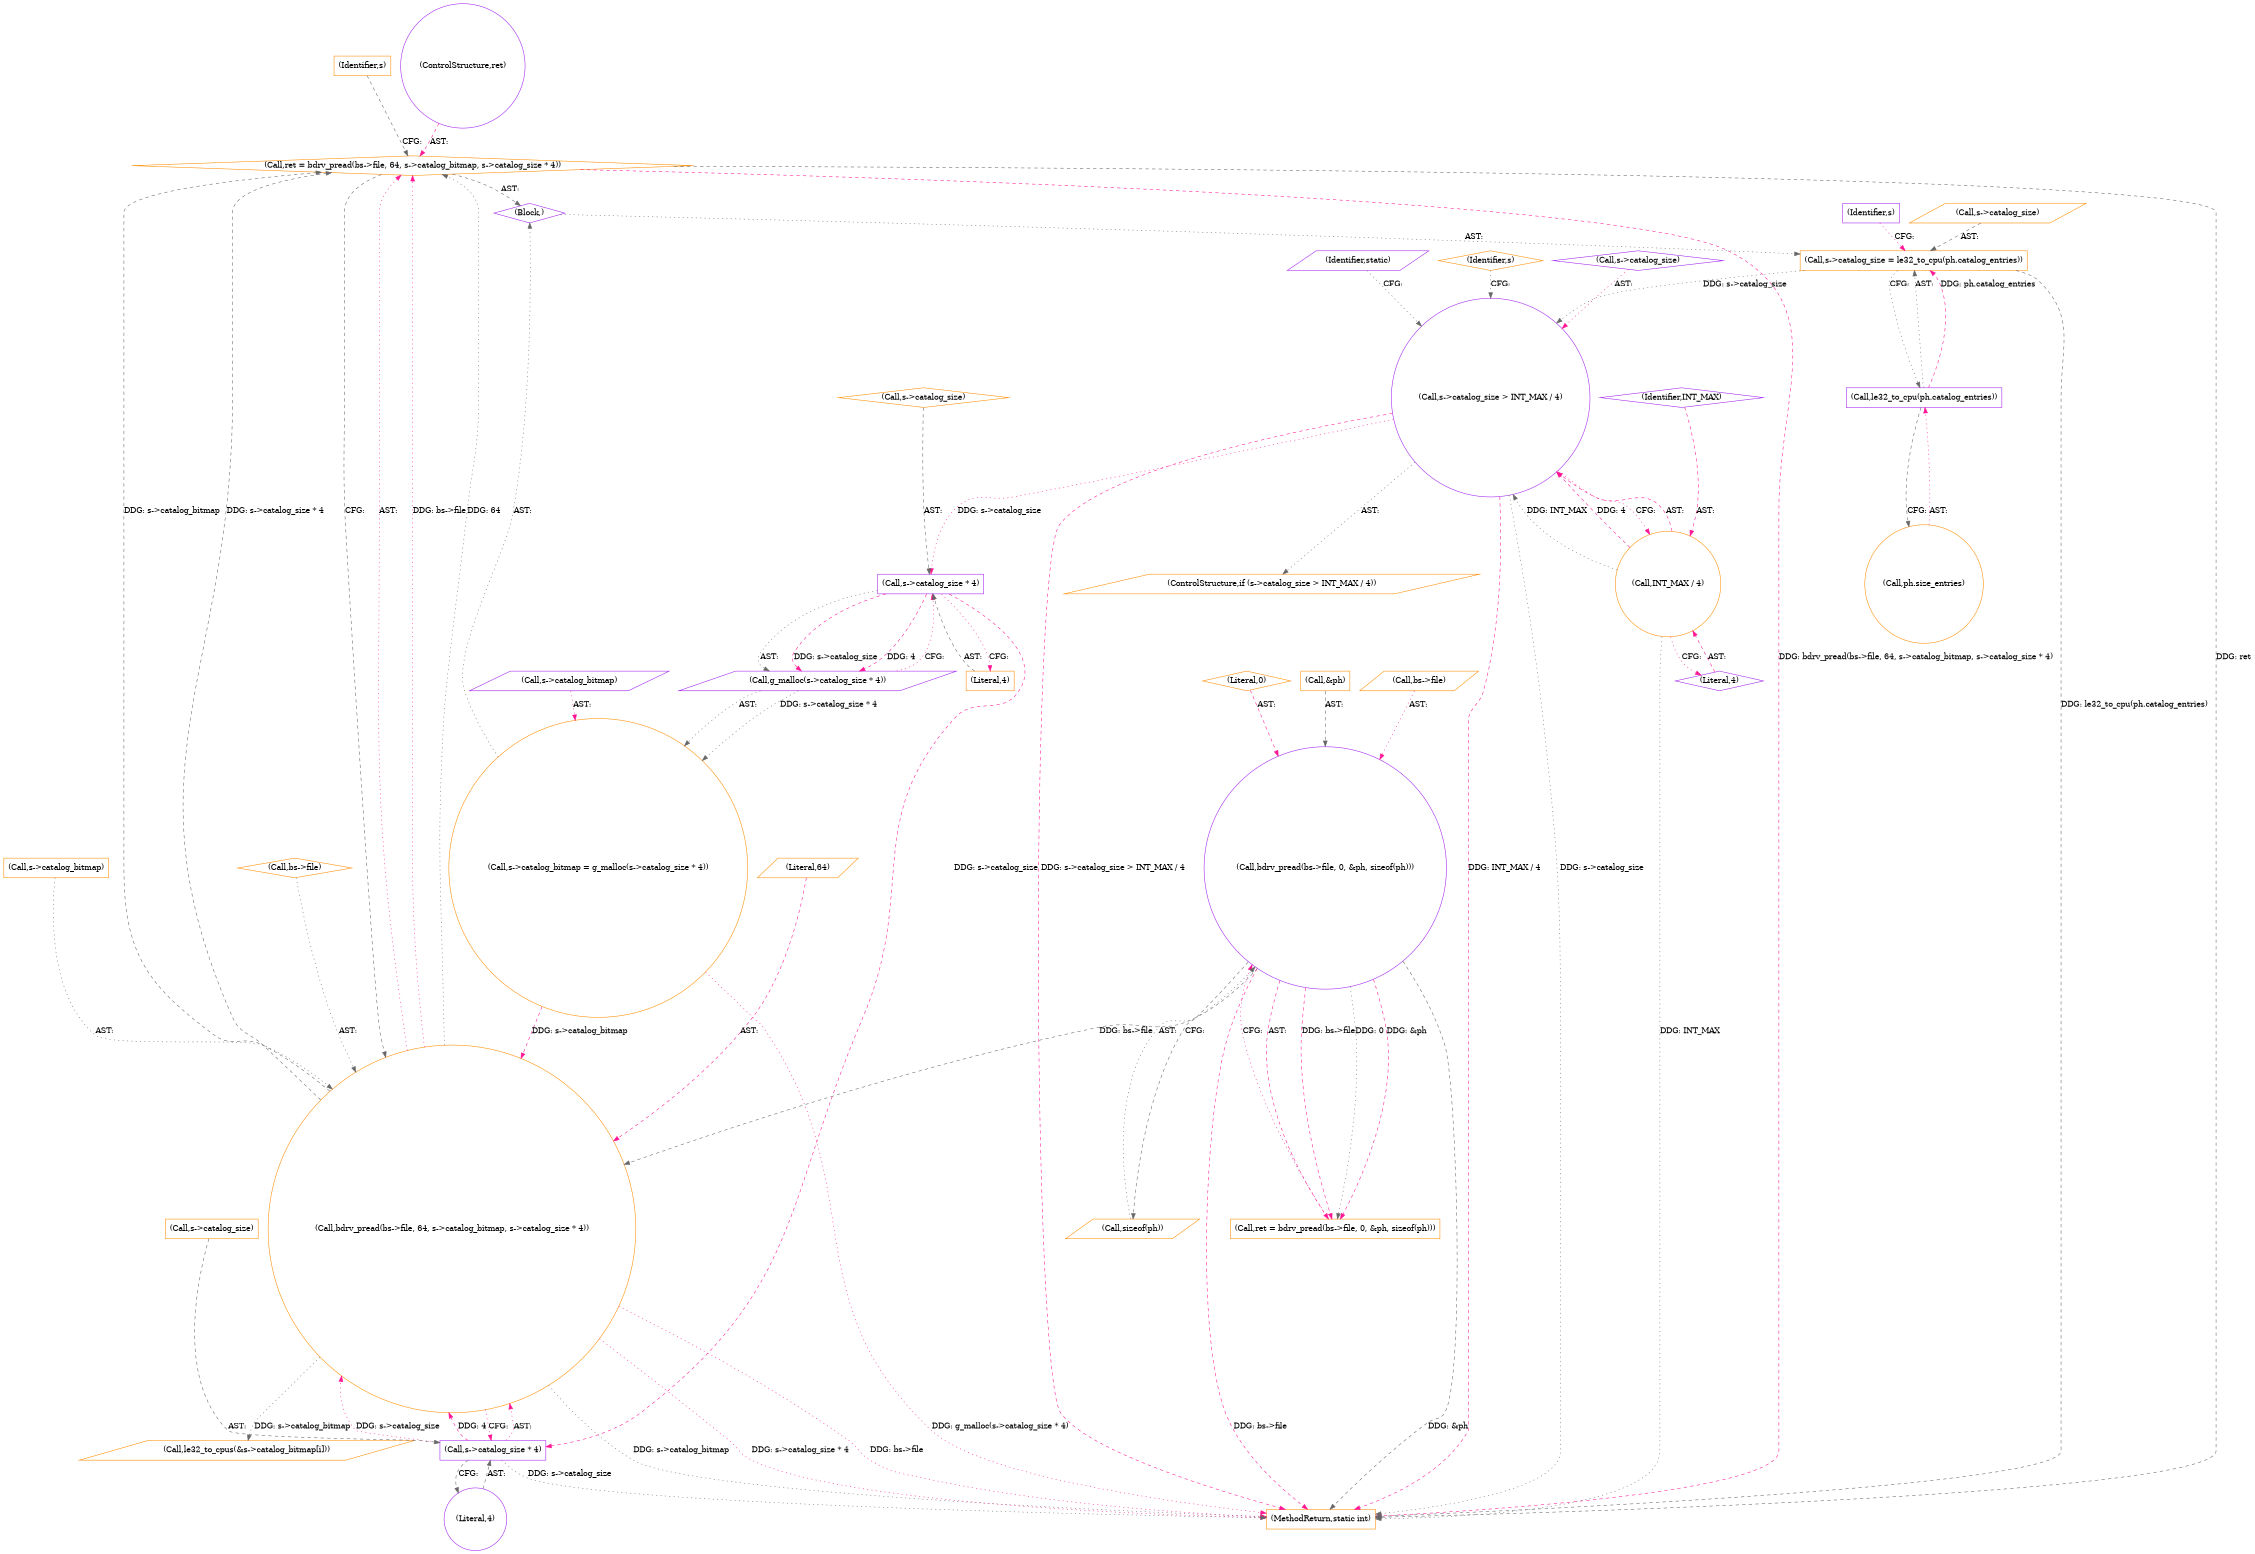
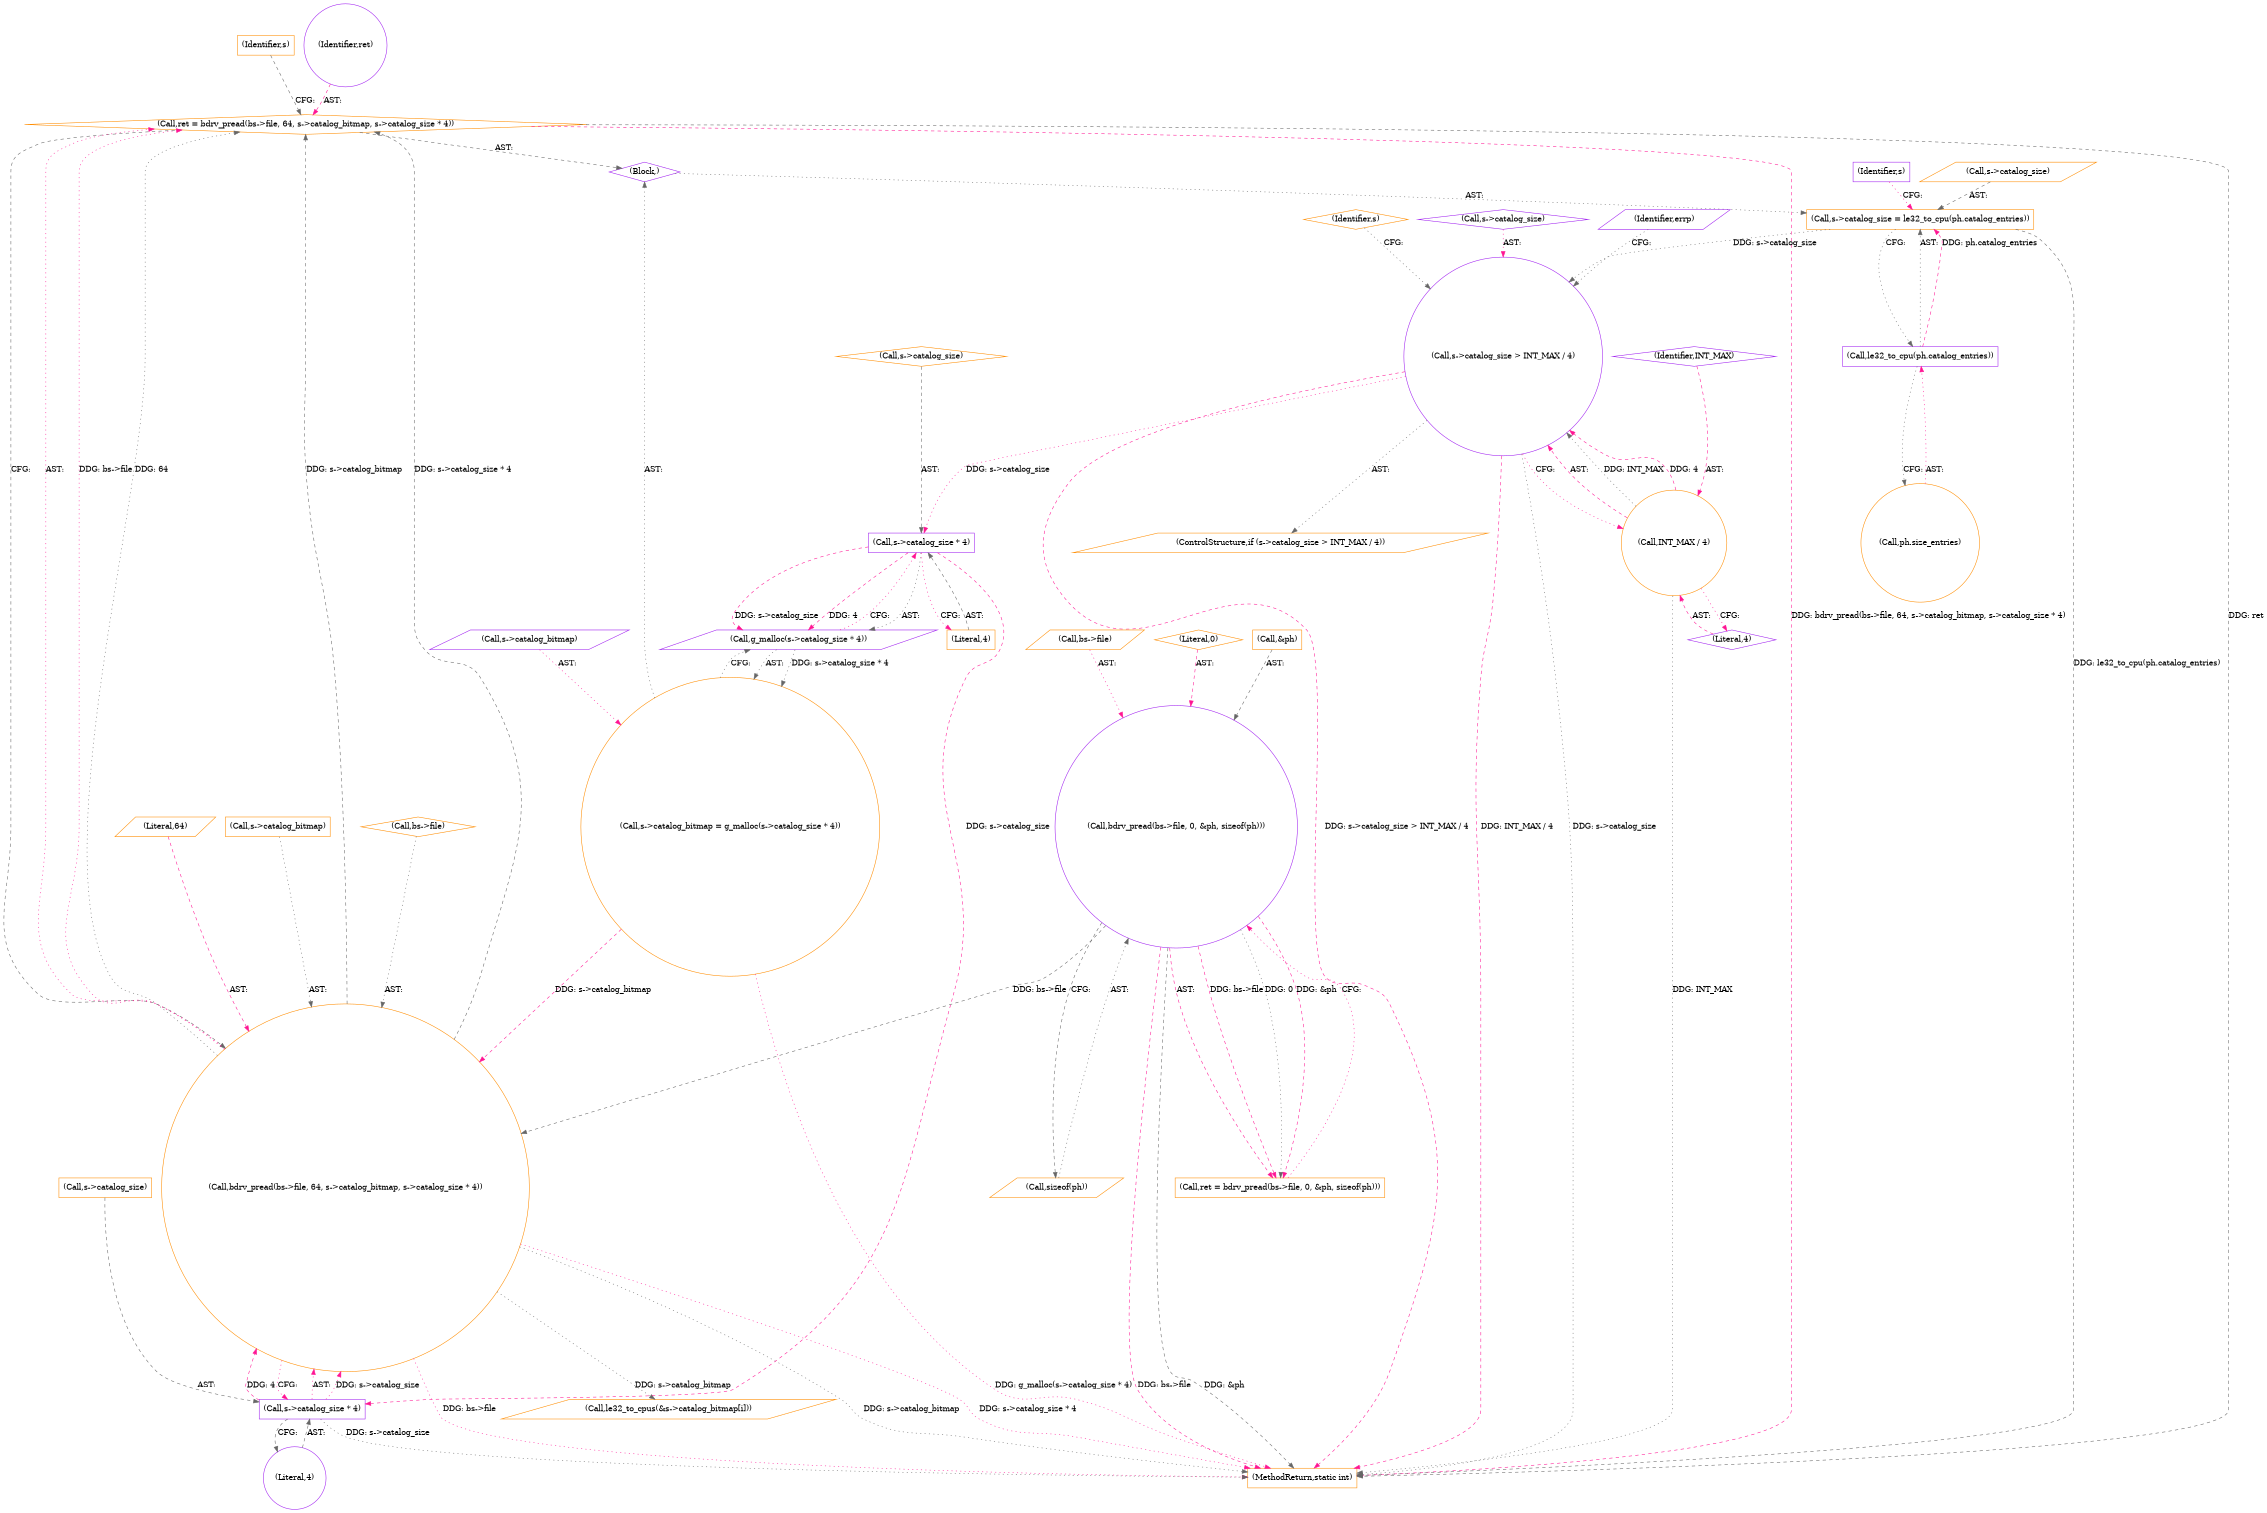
  digraph {
    node [color=darkorange shape=box]
    edge [color=gray40 style=dotted]
    n1 [label="(Call,ret = bdrv_pread(bs->file, 64, s->catalog_bitmap, s->catalog_size * 4))" shape=diamond]
    n2 [label="(Call,bdrv_pread(bs->file, 64, s->catalog_bitmap, s->catalog_size * 4))" shape=circle]
    n3 [color=purple label="(Block,)" shape=diamond]
    n4 [label="(MethodReturn,static int)"]
    n5 [color=purple label="(Call,s->catalog_size * 4)"]
    n6 [label="(Call,le32_to_cpus(&s->catalog_bitmap[i]))" shape=parallelogram]
    n7 [label="(Call,s->catalog_size = le32_to_cpu(ph.catalog_entries))"]
    n8 [color=purple label="(Literal,4)" shape=circle]
    n9 [color=purple label="(Call,bdrv_pread(bs->file, 0, &ph, sizeof(ph)))" shape=circle]
    n10 [label="(Call,ret = bdrv_pread(bs->file, 0, &ph, sizeof(ph)))"]
    n11 [label="(Call,sizeof(ph))" shape=parallelogram]
    n12 [label="(Call,s->catalog_bitmap = g_malloc(s->catalog_size * 4))" shape=circle]
    n13 [color=purple label="(Call,g_malloc(s->catalog_size * 4))" shape=parallelogram]
    n14 [color=purple label="(Call,s->catalog_size * 4)"]
    n15 [label="(Literal,4)"]
    n16 [color=purple label="(Call,s->catalog_size > INT_MAX / 4)" shape=circle]
    n17 [label="(Call,INT_MAX / 4)" shape=circle]
    n18 [label="(ControlStructure,if (s->catalog_size > INT_MAX / 4))" shape=parallelogram]
    n19 [color=purple label="(Literal,4)" shape=diamond]
    n20 [color=purple label="(Call,le32_to_cpu(ph.catalog_entries))"]
    n21 [label="(Call,ph.size_entries)" shape=circle]
-   n22 [color=purple label="(Identifier,static)" shape=parallelogram]
+   n22 [color=purple label="(Identifier,errp)" shape=parallelogram]
    n23 [label="(Call,s->catalog_size)"]
    n24 [label="(Call,s->catalog_size)" shape=diamond]
    n25 [label="(Identifier,s)" shape=diamond]
    n26 [color=purple label="(Call,s->catalog_size)" shape=diamond]
    n27 [label="(Call,bs->file)" shape=parallelogram]
    n28 [label="(Identifier,s)"]
    n29 [label="(Call,s->catalog_size)" shape=parallelogram]
    n30 [label="(Literal,64)" shape=parallelogram]
    n31 [label="(Call,s->catalog_bitmap)"]
    n32 [label="(Call,bs->file)" shape=diamond]
    n33 [color=purple label="(Identifier,s)"]
    n34 [label="(Literal,0)" shape=diamond]
-   n35 [color=purple label="(ControlStructure,ret)" shape=circle]
+   n35 [color=purple label="(Identifier,ret)" shape=circle]
    n36 [color=purple label="(Call,s->catalog_bitmap)" shape=parallelogram]
    n37 [color=purple label="(Identifier,INT_MAX)" shape=diamond]
    n38 [label="(Call,&ph)"]
    n1 -> n2 [label="CFG: " style=dashed]
    n1 -> n3 [label="AST: " style=dashed]
    n1 -> n4 [color=deeppink label="DDG: bdrv_pread(bs->file, 64, s->catalog_bitmap, s->catalog_size * 4)" style=dashed]
    n1 -> n4 [label="DDG: ret" style=dashed]
    n2 -> n1 [color=deeppink label="AST: "]
    n2 -> n1 [color=deeppink label="DDG: bs->file"]
    n2 -> n1 [label="DDG: 64"]
    n2 -> n1 [label="DDG: s->catalog_bitmap" style=dashed]
    n2 -> n1 [label="DDG: s->catalog_size * 4" style=dashed]
    n2 -> n4 [label="DDG: s->catalog_bitmap"]
    n2 -> n4 [color=deeppink label="DDG: s->catalog_size * 4"]
    n2 -> n4 [color=deeppink label="DDG: bs->file"]
    n2 -> n5 [color=deeppink label="CFG: "]
    n2 -> n6 [label="DDG: s->catalog_bitmap"]
    n3 -> n7 [label="AST: "]
    n5 -> n2 [color=deeppink label="AST: "]
    n5 -> n2 [color=deeppink label="DDG: s->catalog_size"]
    n5 -> n2 [color=deeppink label="DDG: 4" style=dashed]
    n5 -> n4 [label="DDG: s->catalog_size"]
    n5 -> n8 [label="CFG: " style=dashed]
    n7 -> n4 [label="DDG: le32_to_cpu(ph.catalog_entries)" style=dashed]
    n7 -> n16 [label="DDG: s->catalog_size"]
    n7 -> n20 [label="CFG: "]
    n8 -> n5 [label="AST: " style=dashed]
    n9 -> n2 [label="DDG: bs->file" style=dashed]
    n9 -> n4 [label="DDG: &ph" style=dashed]
    n9 -> n4 [color=deeppink label="DDG: bs->file" style=dashed]
    n9 -> n10 [color=deeppink label="AST: " style=dashed]
    n9 -> n10 [color=deeppink label="DDG: bs->file" style=dashed]
    n9 -> n10 [label="DDG: 0"]
    n9 -> n10 [color=deeppink label="DDG: &ph" style=dashed]
    n9 -> n11 [label="CFG: " style=dashed]
    n10 -> n9 [color=deeppink label="CFG: "]
    n11 -> n9 [label="AST: "]
    n12 -> n2 [color=deeppink label="DDG: s->catalog_bitmap" style=dashed]
    n12 -> n3 [label="AST: "]
    n12 -> n4 [color=deeppink label="DDG: g_malloc(s->catalog_size * 4)"]
+   n12 -> n13 [label="CFG: "]
    n13 -> n12 [label="AST: "]
    n13 -> n12 [label="DDG: s->catalog_size * 4"]
    n13 -> n14 [color=deeppink label="CFG: "]
    n14 -> n5 [color=deeppink label="DDG: s->catalog_size" style=dashed]
    n14 -> n13 [label="AST: "]
    n14 -> n13 [color=deeppink label="DDG: s->catalog_size" style=dashed]
    n14 -> n13 [color=deeppink label="DDG: 4" style=dashed]
    n14 -> n15 [color=deeppink label="CFG: "]
    n15 -> n14 [label="AST: " style=dashed]
    n16 -> n4 [label="DDG: s->catalog_size"]
    n16 -> n4 [color=deeppink label="DDG: s->catalog_size > INT_MAX / 4" style=dashed]
    n16 -> n4 [color=deeppink label="DDG: INT_MAX / 4" style=dashed]
    n16 -> n14 [color=deeppink label="DDG: s->catalog_size"]
    n16 -> n17 [color=deeppink label="CFG: "]
    n16 -> n18 [label="AST: "]
    n17 -> n4 [label="DDG: INT_MAX"]
    n17 -> n16 [color=deeppink label="AST: " style=dashed]
    n17 -> n16 [label="DDG: INT_MAX"]
    n17 -> n16 [color=deeppink label="DDG: 4" style=dashed]
    n17 -> n19 [color=deeppink label="CFG: "]
    n19 -> n17 [color=deeppink label="AST: " style=dashed]
    n20 -> n7 [label="AST: "]
    n20 -> n7 [color=deeppink label="DDG: ph.catalog_entries" style=dashed]
-   n20 -> n21 [label="CFG: " style=dashed]
+   n20 -> n21 [label="CFG: "]
    n21 -> n20 [color=deeppink label="AST: "]
    n22 -> n16 [label="CFG: "]
    n23 -> n5 [label="AST: " style=dashed]
    n24 -> n14 [label="AST: " style=dashed]
    n25 -> n16 [label="CFG: "]
    n26 -> n16 [color=deeppink label="AST: "]
    n27 -> n9 [color=deeppink label="AST: "]
    n28 -> n1 [label="CFG: " style=dashed]
    n29 -> n7 [label="AST: " style=dashed]
    n30 -> n2 [color=deeppink label="AST: " style=dashed]
    n31 -> n2 [label="AST: "]
    n32 -> n2 [label="AST: "]
    n33 -> n7 [color=deeppink label="CFG: "]
    n34 -> n9 [color=deeppink label="AST: " style=dashed]
    n35 -> n1 [color=deeppink label="AST: " style=dashed]
    n36 -> n12 [color=deeppink label="AST: "]
    n37 -> n17 [color=deeppink label="AST: " style=dashed]
    n38 -> n9 [label="AST: " style=dashed]
  }
